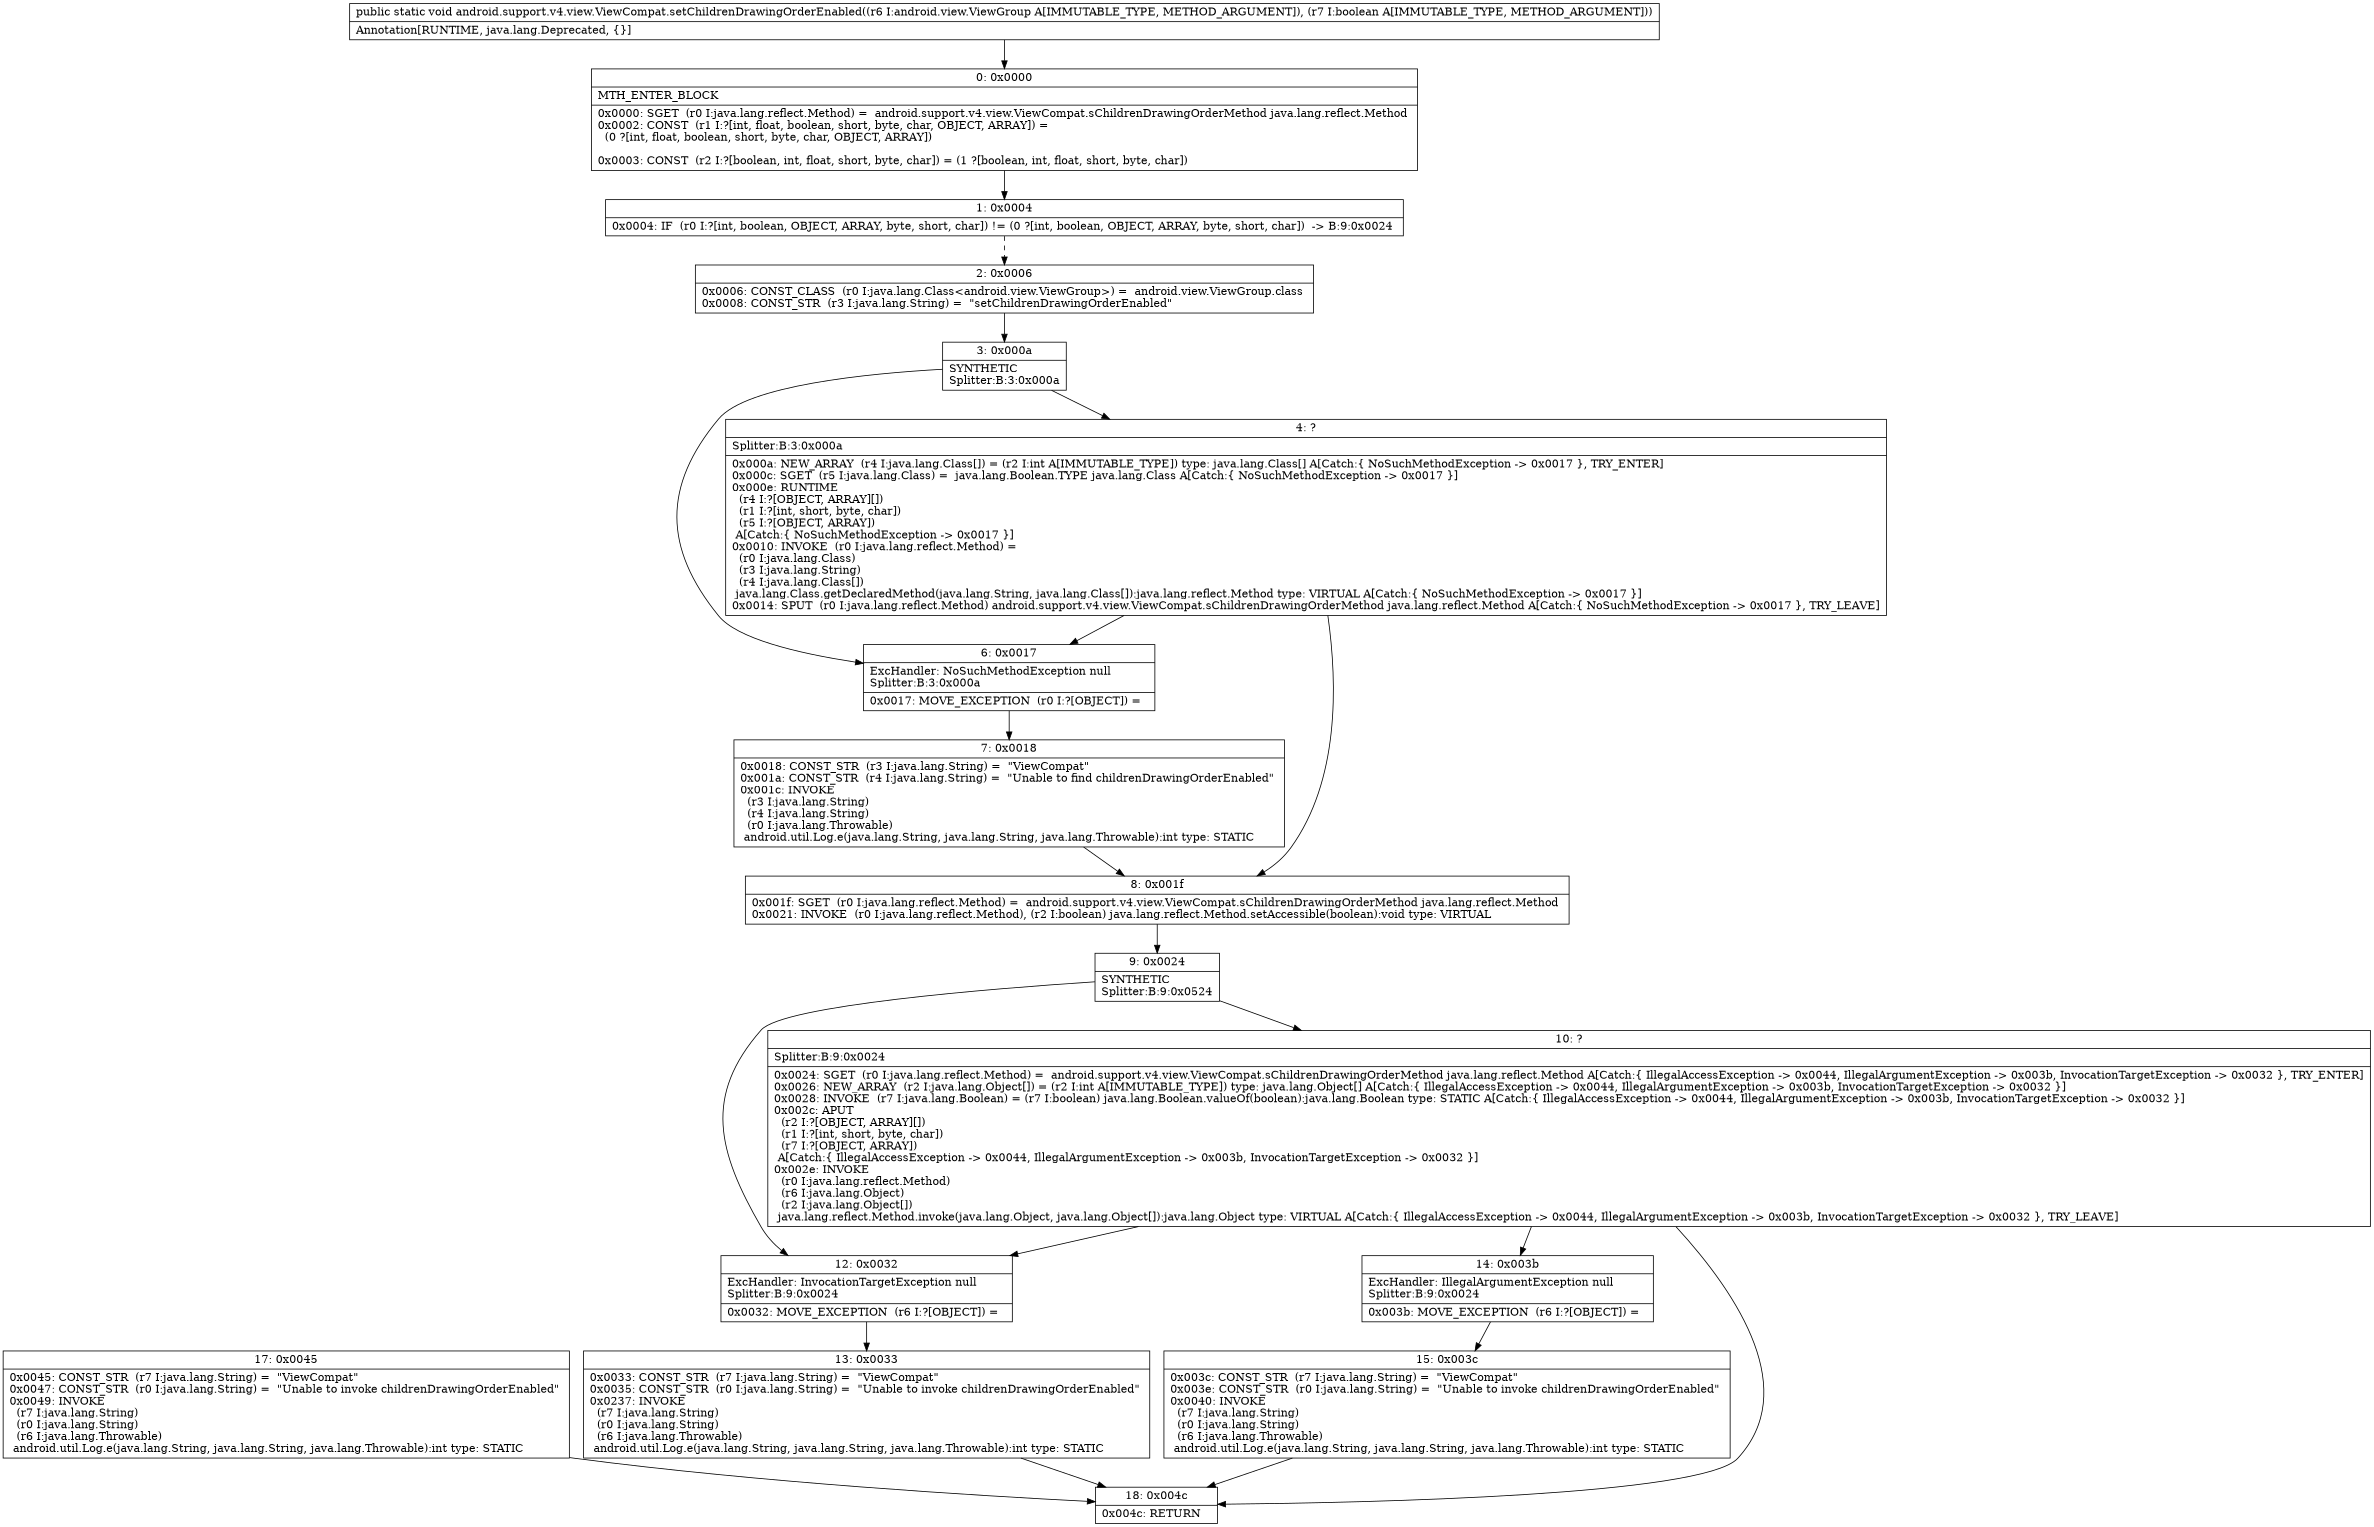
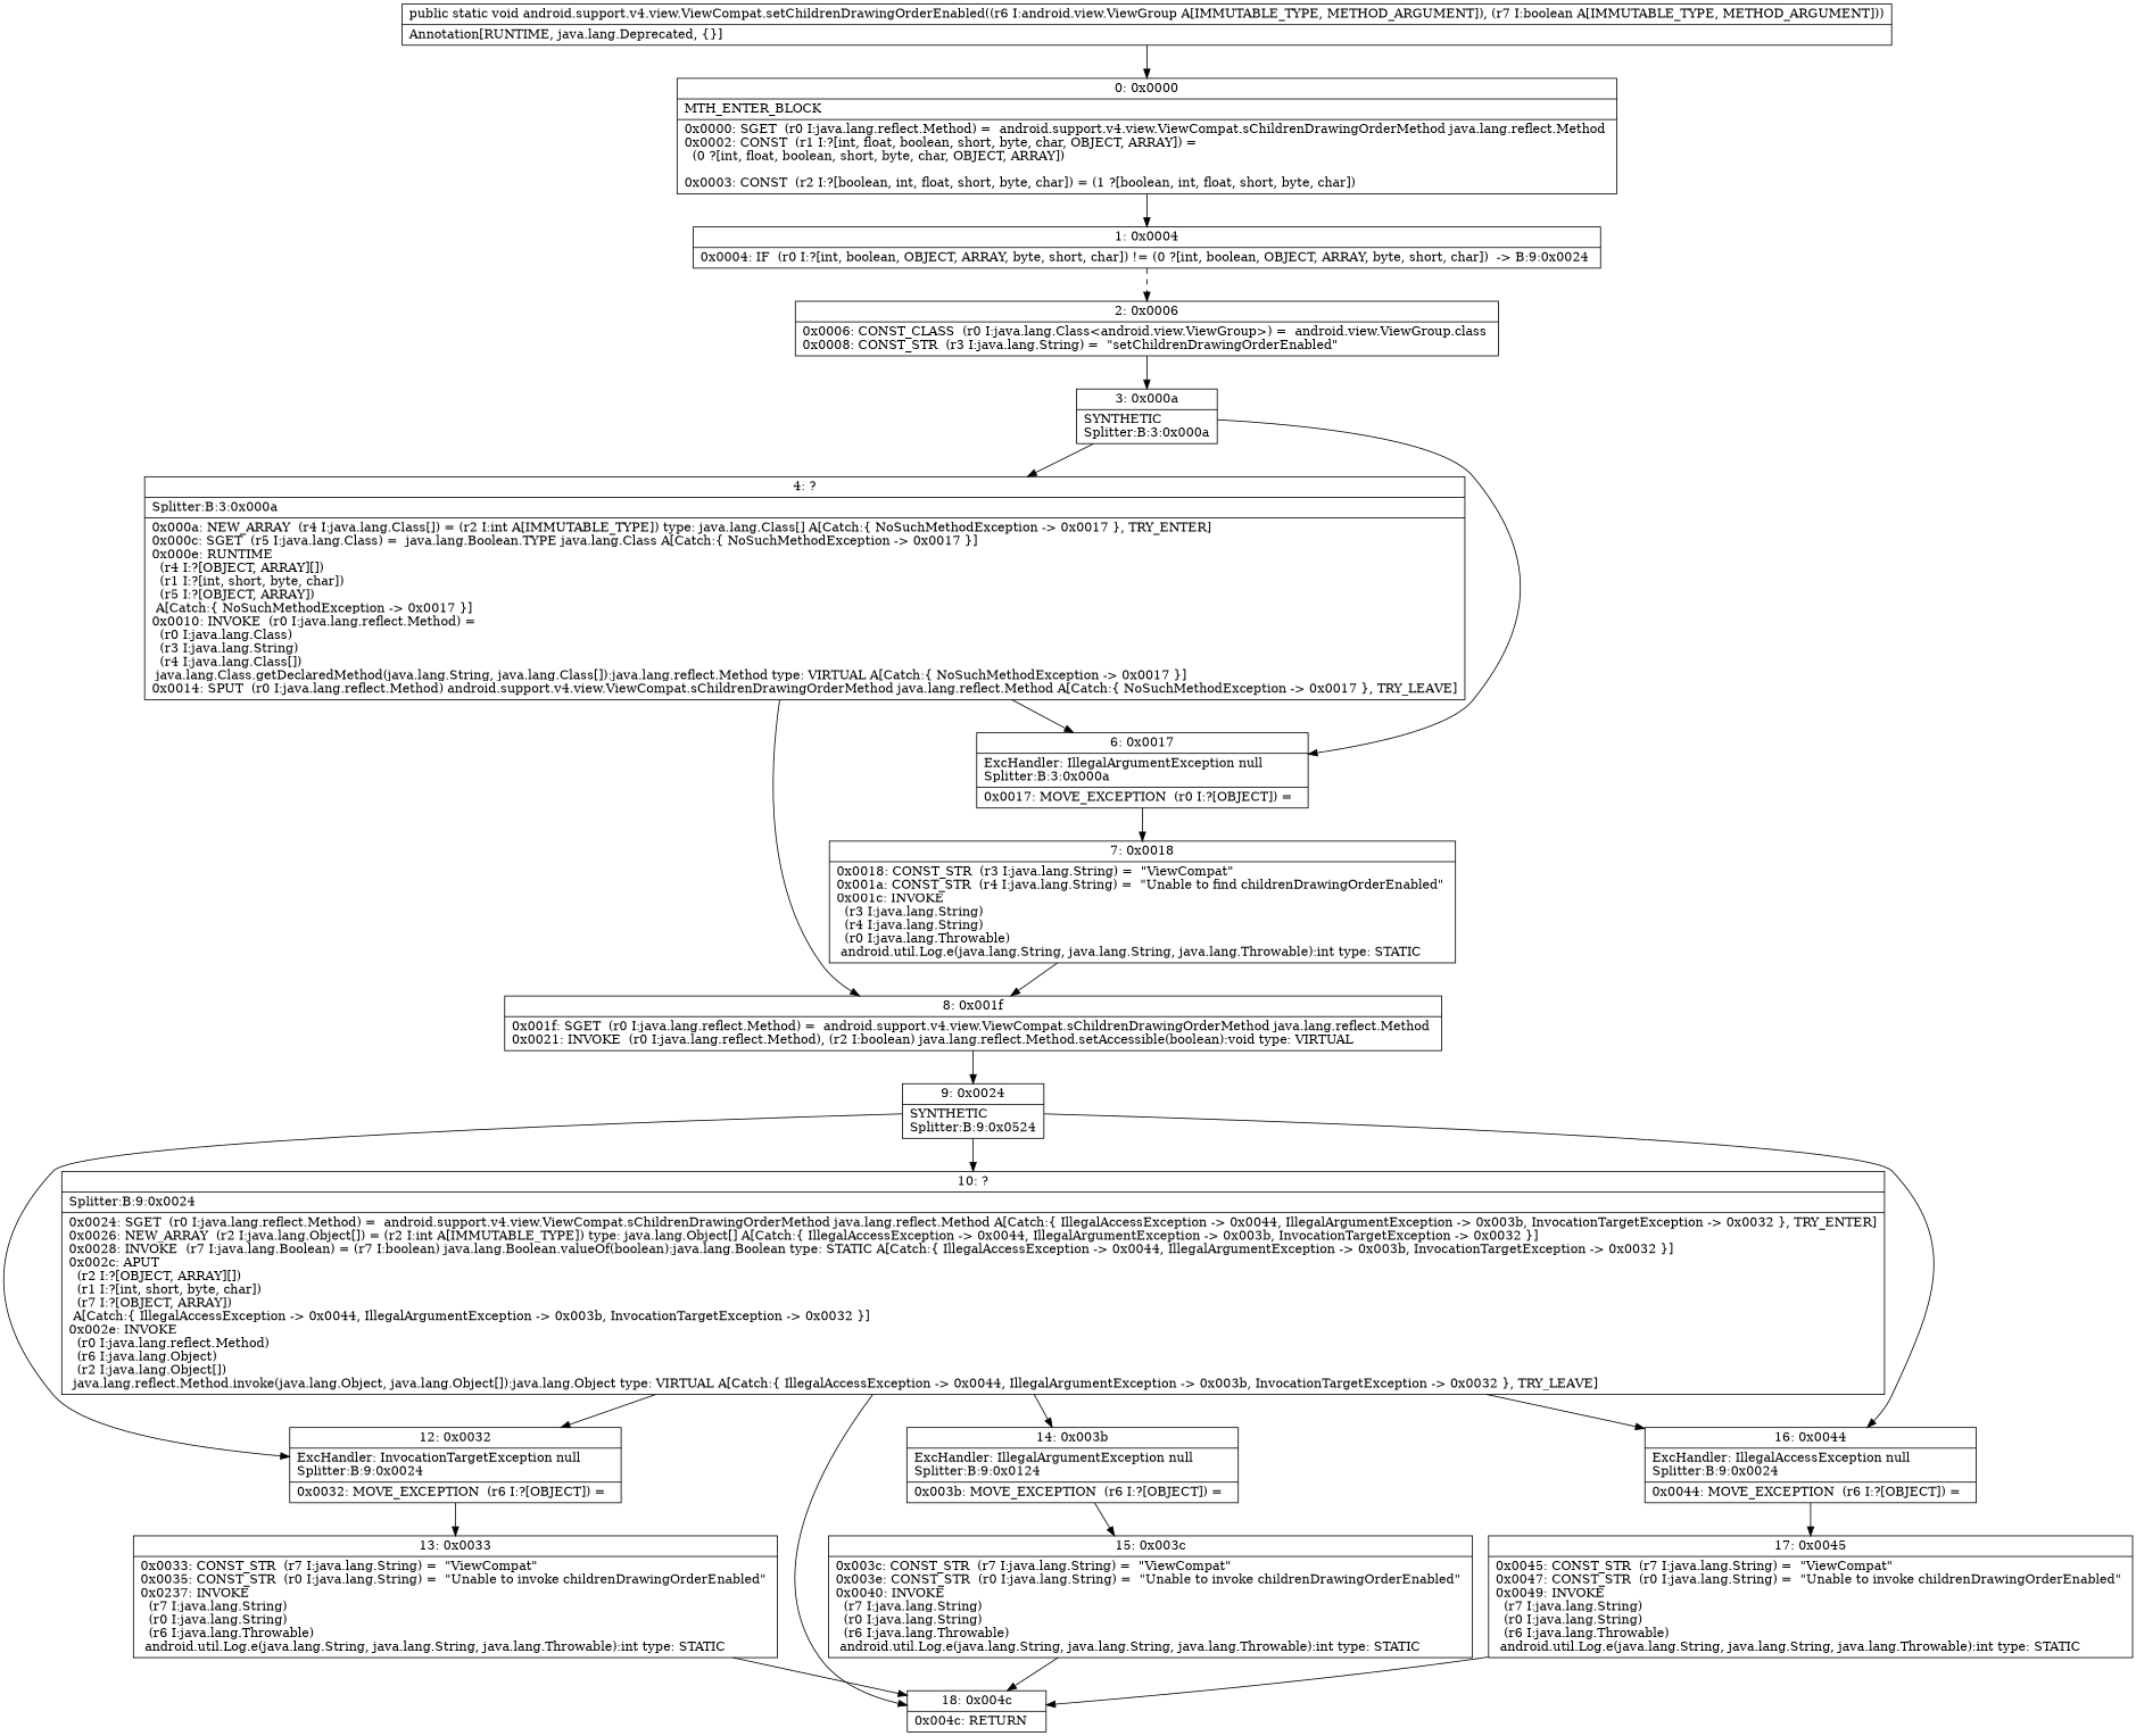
  digraph {
    node [shape=record]
    n1 [label="{0\:\ 0x0000|MTH_ENTER_BLOCK\l|0x0000: SGET  (r0 I:java.lang.reflect.Method) =  android.support.v4.view.ViewCompat.sChildrenDrawingOrderMethod java.lang.reflect.Method \l0x0002: CONST  (r1 I:?[int, float, boolean, short, byte, char, OBJECT, ARRAY]) = \l  (0 ?[int, float, boolean, short, byte, char, OBJECT, ARRAY])\l \l0x0003: CONST  (r2 I:?[boolean, int, float, short, byte, char]) = (1 ?[boolean, int, float, short, byte, char]) \l}"]
    n2 [label="{1\:\ 0x0004|0x0004: IF  (r0 I:?[int, boolean, OBJECT, ARRAY, byte, short, char]) != (0 ?[int, boolean, OBJECT, ARRAY, byte, short, char])  \-\> B:9:0x0024 \l}"]
    n3 [label="{2\:\ 0x0006|0x0006: CONST_CLASS  (r0 I:java.lang.Class\<android.view.ViewGroup\>) =  android.view.ViewGroup.class \l0x0008: CONST_STR  (r3 I:java.lang.String) =  \"setChildrenDrawingOrderEnabled\" \l}"]
    n4 [label="{3\:\ 0x000a|SYNTHETIC\lSplitter:B:3:0x000a\l}"]
    n5 [label="{9\:\ 0x0024|SYNTHETIC\lSplitter:B:9:0x0524\l}"]
    n6 [label="{10\:\ ?|Splitter:B:9:0x0024\l|0x0024: SGET  (r0 I:java.lang.reflect.Method) =  android.support.v4.view.ViewCompat.sChildrenDrawingOrderMethod java.lang.reflect.Method A[Catch:\{ IllegalAccessException \-\> 0x0044, IllegalArgumentException \-\> 0x003b, InvocationTargetException \-\> 0x0032 \}, TRY_ENTER]\l0x0026: NEW_ARRAY  (r2 I:java.lang.Object[]) = (r2 I:int A[IMMUTABLE_TYPE]) type: java.lang.Object[] A[Catch:\{ IllegalAccessException \-\> 0x0044, IllegalArgumentException \-\> 0x003b, InvocationTargetException \-\> 0x0032 \}]\l0x0028: INVOKE  (r7 I:java.lang.Boolean) = (r7 I:boolean) java.lang.Boolean.valueOf(boolean):java.lang.Boolean type: STATIC A[Catch:\{ IllegalAccessException \-\> 0x0044, IllegalArgumentException \-\> 0x003b, InvocationTargetException \-\> 0x0032 \}]\l0x002c: APUT  \l  (r2 I:?[OBJECT, ARRAY][])\l  (r1 I:?[int, short, byte, char])\l  (r7 I:?[OBJECT, ARRAY])\l A[Catch:\{ IllegalAccessException \-\> 0x0044, IllegalArgumentException \-\> 0x003b, InvocationTargetException \-\> 0x0032 \}]\l0x002e: INVOKE  \l  (r0 I:java.lang.reflect.Method)\l  (r6 I:java.lang.Object)\l  (r2 I:java.lang.Object[])\l java.lang.reflect.Method.invoke(java.lang.Object, java.lang.Object[]):java.lang.Object type: VIRTUAL A[Catch:\{ IllegalAccessException \-\> 0x0044, IllegalArgumentException \-\> 0x003b, InvocationTargetException \-\> 0x0032 \}, TRY_LEAVE]\l}"]
    n7 [label="{12\:\ 0x0032|ExcHandler: InvocationTargetException null\lSplitter:B:9:0x0024\l|0x0032: MOVE_EXCEPTION  (r6 I:?[OBJECT]) =  \l}"]
+   n8 [label="{16\:\ 0x0044|ExcHandler: IllegalAccessException null\lSplitter:B:9:0x0024\l|0x0044: MOVE_EXCEPTION  (r6 I:?[OBJECT]) =  \l}"]
    n9 [label="{4\:\ ?|Splitter:B:3:0x000a\l|0x000a: NEW_ARRAY  (r4 I:java.lang.Class[]) = (r2 I:int A[IMMUTABLE_TYPE]) type: java.lang.Class[] A[Catch:\{ NoSuchMethodException \-\> 0x0017 \}, TRY_ENTER]\l0x000c: SGET  (r5 I:java.lang.Class) =  java.lang.Boolean.TYPE java.lang.Class A[Catch:\{ NoSuchMethodException \-\> 0x0017 \}]\l0x000e: RUNTIME  \l  (r4 I:?[OBJECT, ARRAY][])\l  (r1 I:?[int, short, byte, char])\l  (r5 I:?[OBJECT, ARRAY])\l A[Catch:\{ NoSuchMethodException \-\> 0x0017 \}]\l0x0010: INVOKE  (r0 I:java.lang.reflect.Method) = \l  (r0 I:java.lang.Class)\l  (r3 I:java.lang.String)\l  (r4 I:java.lang.Class[])\l java.lang.Class.getDeclaredMethod(java.lang.String, java.lang.Class[]):java.lang.reflect.Method type: VIRTUAL A[Catch:\{ NoSuchMethodException \-\> 0x0017 \}]\l0x0014: SPUT  (r0 I:java.lang.reflect.Method) android.support.v4.view.ViewCompat.sChildrenDrawingOrderMethod java.lang.reflect.Method A[Catch:\{ NoSuchMethodException \-\> 0x0017 \}, TRY_LEAVE]\l}"]
-   n10 [label="{6\:\ 0x0017|ExcHandler: NoSuchMethodException null\lSplitter:B:3:0x000a\l|0x0017: MOVE_EXCEPTION  (r0 I:?[OBJECT]) =  \l}"]
+   n10 [label="{6\:\ 0x0017|ExcHandler: IllegalArgumentException null\lSplitter:B:3:0x000a\l|0x0017: MOVE_EXCEPTION  (r0 I:?[OBJECT]) =  \l}"]
    n11 [label="{8\:\ 0x001f|0x001f: SGET  (r0 I:java.lang.reflect.Method) =  android.support.v4.view.ViewCompat.sChildrenDrawingOrderMethod java.lang.reflect.Method \l0x0021: INVOKE  (r0 I:java.lang.reflect.Method), (r2 I:boolean) java.lang.reflect.Method.setAccessible(boolean):void type: VIRTUAL \l}"]
    n12 [label="{7\:\ 0x0018|0x0018: CONST_STR  (r3 I:java.lang.String) =  \"ViewCompat\" \l0x001a: CONST_STR  (r4 I:java.lang.String) =  \"Unable to find childrenDrawingOrderEnabled\" \l0x001c: INVOKE  \l  (r3 I:java.lang.String)\l  (r4 I:java.lang.String)\l  (r0 I:java.lang.Throwable)\l android.util.Log.e(java.lang.String, java.lang.String, java.lang.Throwable):int type: STATIC \l}"]
-   n13 [label="{14\:\ 0x003b|ExcHandler: IllegalArgumentException null\lSplitter:B:9:0x0024\l|0x003b: MOVE_EXCEPTION  (r6 I:?[OBJECT]) =  \l}"]
+   n13 [label="{14\:\ 0x003b|ExcHandler: IllegalArgumentException null\lSplitter:B:9:0x0124\l|0x003b: MOVE_EXCEPTION  (r6 I:?[OBJECT]) =  \l}"]
    n14 [label="{18\:\ 0x004c|0x004c: RETURN   \l}"]
    n15 [label="{13\:\ 0x0033|0x0033: CONST_STR  (r7 I:java.lang.String) =  \"ViewCompat\" \l0x0035: CONST_STR  (r0 I:java.lang.String) =  \"Unable to invoke childrenDrawingOrderEnabled\" \l0x0237: INVOKE  \l  (r7 I:java.lang.String)\l  (r0 I:java.lang.String)\l  (r6 I:java.lang.Throwable)\l android.util.Log.e(java.lang.String, java.lang.String, java.lang.Throwable):int type: STATIC \l}"]
    n16 [label="{15\:\ 0x003c|0x003c: CONST_STR  (r7 I:java.lang.String) =  \"ViewCompat\" \l0x003e: CONST_STR  (r0 I:java.lang.String) =  \"Unable to invoke childrenDrawingOrderEnabled\" \l0x0040: INVOKE  \l  (r7 I:java.lang.String)\l  (r0 I:java.lang.String)\l  (r6 I:java.lang.Throwable)\l android.util.Log.e(java.lang.String, java.lang.String, java.lang.Throwable):int type: STATIC \l}"]
    n17 [label="{17\:\ 0x0045|0x0045: CONST_STR  (r7 I:java.lang.String) =  \"ViewCompat\" \l0x0047: CONST_STR  (r0 I:java.lang.String) =  \"Unable to invoke childrenDrawingOrderEnabled\" \l0x0049: INVOKE  \l  (r7 I:java.lang.String)\l  (r0 I:java.lang.String)\l  (r6 I:java.lang.Throwable)\l android.util.Log.e(java.lang.String, java.lang.String, java.lang.Throwable):int type: STATIC \l}"]
    n18 [label="{public static void android.support.v4.view.ViewCompat.setChildrenDrawingOrderEnabled((r6 I:android.view.ViewGroup A[IMMUTABLE_TYPE, METHOD_ARGUMENT]), (r7 I:boolean A[IMMUTABLE_TYPE, METHOD_ARGUMENT]))  | Annotation[RUNTIME, java.lang.Deprecated, \{\}]\l}"]
    n1 -> n2
    n2 -> n3 [style=dashed]
    n3 -> n4
    n4 -> n9
    n4 -> n10
    n5 -> n6
    n5 -> n7
+   n5 -> n8
    n6 -> n7
+   n6 -> n8
    n6 -> n13
    n6 -> n14
    n7 -> n15
+   n8 -> n17
    n9 -> n10
    n9 -> n11
    n10 -> n12
    n11 -> n5
    n12 -> n11
    n13 -> n16
    n15 -> n14
    n16 -> n14
    n17 -> n14
    n18 -> n1
  }
